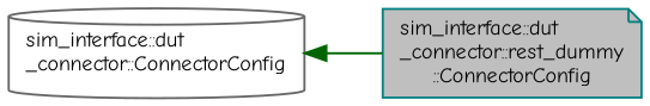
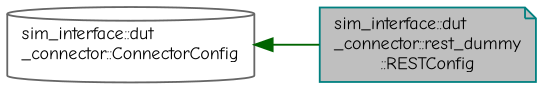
  digraph {
    rankdir=LR
    fontname="Comic Neue"
    node [fontname="Comic Neue" fontsize=10 style=filled]
-   n1 [color=teal fillcolor=grey75 fontcolor=black height=0.2 label="sim_interface::dut\l_connector::rest_dummy\l::ConnectorConfig" shape=note width=0.4]
+   n1 [color=teal fillcolor=grey75 fontcolor=black height=0.2 label="sim_interface::dut\l_connector::rest_dummy\l::RESTConfig" shape=note width=0.4]
    n2 [color=gray40 fillcolor=white height=0.2 label="sim_interface::dut\l_connector::ConnectorConfig" shape=cylinder width=0.4]
    n2 -> n1 [color=darkgreen dir=back fontname="Comic Neue" fontsize=10 labelfontname=Helvetica labelfontsize=10 style=solid]
  }
